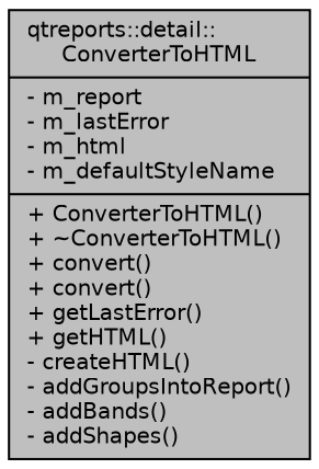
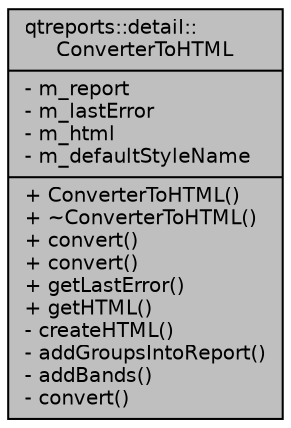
  digraph {
-   n1 [color=black fillcolor=grey75 fontcolor=black fontname=Helvetica fontsize=10 height=0.2 label="{qtreports::detail::\lConverterToHTML\n|- m_report\l- m_lastError\l- m_html\l- m_defaultStyleName\l|+ ConverterToHTML()\l+ ~ConverterToHTML()\l+ convert()\l+ convert()\l+ getLastError()\l+ getHTML()\l- createHTML()\l- addGroupsIntoReport()\l- addBands()\l- addShapes()\l}" shape=record style=filled width=0.4]
+   n1 [color=black fillcolor=grey75 fontcolor=black fontname=Helvetica fontsize=10 height=0.2 label="{qtreports::detail::\lConverterToHTML\n|- m_report\l- m_lastError\l- m_html\l- m_defaultStyleName\l|+ ConverterToHTML()\l+ ~ConverterToHTML()\l+ convert()\l+ convert()\l+ getLastError()\l+ getHTML()\l- createHTML()\l- addGroupsIntoReport()\l- addBands()\l- convert()\l}" shape=record style=filled width=0.4]
  }
